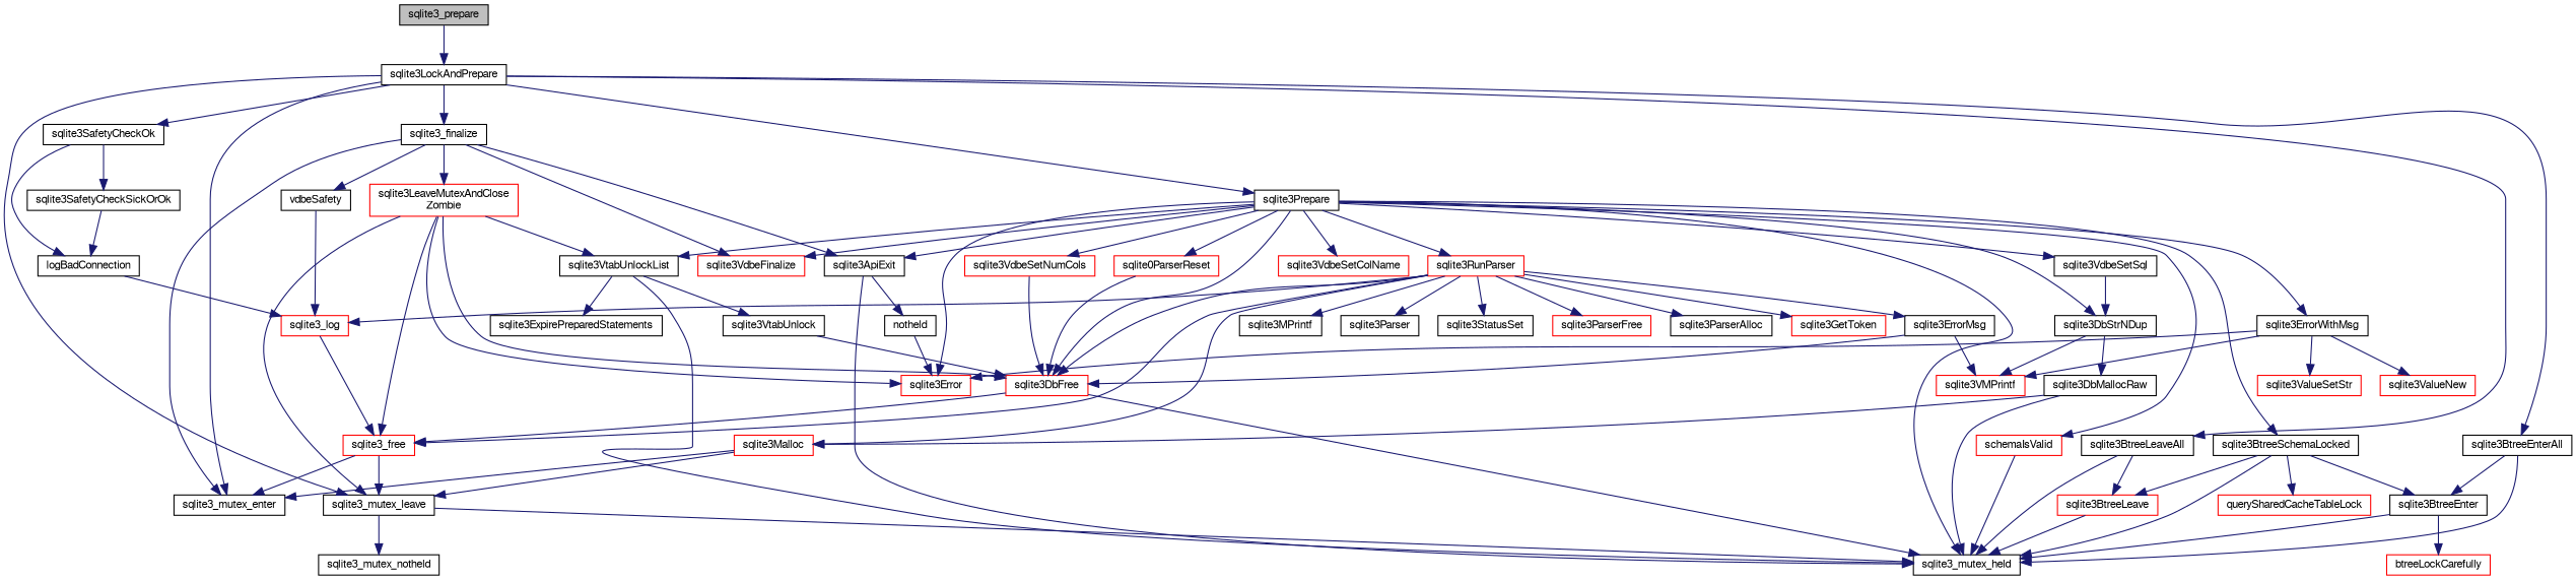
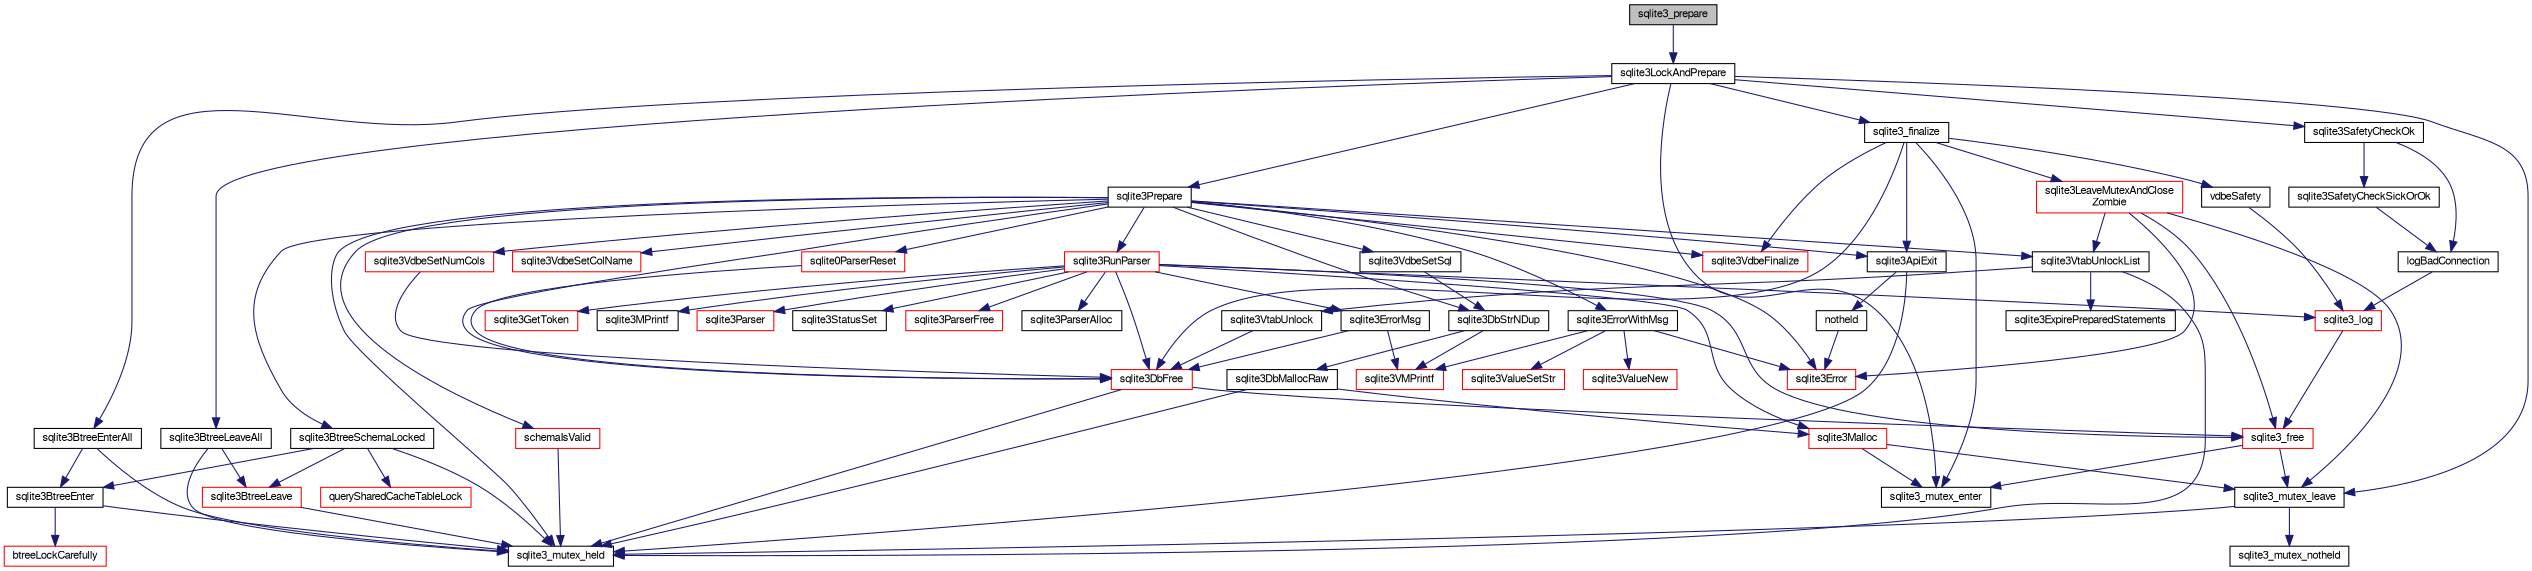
  digraph {
    rankdir=TB
    node [color=black fillcolor=white fontname=FreeSans fontsize=10 shape=record style=filled]
    edge [color=midnightblue fontname=FreeSans fontsize=10 labelfontname=FreeSans labelfontsize=10 style=solid]
    n1 [fillcolor=grey75 fontcolor=black height=0.2 label=sqlite3_prepare width=0.4]
    n2 [height=0.2 label=sqlite3LockAndPrepare width=0.4]
    n3 [height=0.2 label=sqlite3SafetyCheckOk width=0.4]
    n4 [height=0.2 label=sqlite3_mutex_enter width=0.4]
    n5 [height=0.2 label=sqlite3_mutex_leave width=0.4]
    n6 [height=0.2 label=sqlite3BtreeEnterAll width=0.4]
    n7 [height=0.2 label=sqlite3Prepare width=0.4]
    n8 [height=0.2 label=sqlite3_finalize width=0.4]
    n9 [height=0.2 label=sqlite3BtreeLeaveAll width=0.4]
    n10 [height=0.2 label=logBadConnection width=0.4]
    n11 [height=0.2 label=sqlite3SafetyCheckSickOrOk width=0.4]
    n12 [height=0.2 label=sqlite3_mutex_held width=0.4]
    n13 [height=0.2 label=sqlite3_mutex_notheld width=0.4]
    n14 [height=0.2 label=sqlite3BtreeEnter width=0.4]
    n15 [height=0.2 label=sqlite3BtreeSchemaLocked width=0.4]
    n16 [height=0.2 label=sqlite3ErrorWithMsg width=0.4]
    n17 [color=red height=0.2 label=sqlite3Error width=0.4]
    n18 [height=0.2 label=sqlite3VtabUnlockList width=0.4]
    n19 [color=red height=0.2 label=sqlite3DbFree width=0.4]
    n20 [height=0.2 label=sqlite3ApiExit width=0.4]
    n21 [height=0.2 label=sqlite3DbStrNDup width=0.4]
    n22 [color=red height=0.2 label=sqlite3RunParser width=0.4]
    n23 [color=red height=0.2 label=schemaIsValid width=0.4]
    n24 [color=red height=0.2 label=sqlite3VdbeSetNumCols width=0.4]
    n25 [color=red height=0.2 label=sqlite3VdbeSetColName width=0.4]
    n26 [height=0.2 label=sqlite3VdbeSetSql width=0.4]
    n27 [color=red height=0.2 label=sqlite3VdbeFinalize width=0.4]
    n28 [color=red height=0.2 label=sqlite0ParserReset width=0.4]
    n29 [height=0.2 label=vdbeSafety width=0.4]
    n30 [color=red height=0.2 label="sqlite3LeaveMutexAndClose\lZombie" width=0.4]
    n31 [color=red height=0.2 label=sqlite3BtreeLeave width=0.4]
    n32 [color=red height=0.2 label=sqlite3_log width=0.4]
    n33 [color=red height=0.2 label=sqlite3_free width=0.4]
    n34 [color=red height=0.2 label=btreeLockCarefully width=0.4]
    n35 [color=red height=0.2 label=querySharedCacheTableLock width=0.4]
    n36 [color=red height=0.2 label=sqlite3ValueNew width=0.4]
    n37 [color=red height=0.2 label=sqlite3VMPrintf width=0.4]
    n38 [color=red height=0.2 label=sqlite3ValueSetStr width=0.4]
    n39 [height=0.2 label=sqlite3ExpirePreparedStatements width=0.4]
    n40 [height=0.2 label=sqlite3VtabUnlock width=0.4]
    n41 [height=0.2 label=notheld width=0.4]
    n42 [height=0.2 label=sqlite3DbMallocRaw width=0.4]
    n43 [color=red height=0.2 label=sqlite3Malloc width=0.4]
    n44 [height=0.2 label=sqlite3ParserAlloc width=0.4]
    n45 [color=red height=0.2 label=sqlite3GetToken width=0.4]
    n46 [height=0.2 label=sqlite3ErrorMsg width=0.4]
    n47 [height=0.2 label=sqlite3MPrintf width=0.4]
-   n48 [height=0.2 label=sqlite3Parser width=0.4]
+   n48 [color=red height=0.2 label=sqlite3Parser width=0.4]
    n49 [height=0.2 label=sqlite3StatusSet width=0.4]
    n50 [color=red height=0.2 label=sqlite3ParserFree width=0.4]
    n1 -> n2
    n2 -> n3
    n2 -> n4
    n2 -> n5
    n2 -> n6
    n2 -> n7
    n2 -> n8
    n2 -> n9
    n3 -> n10
    n3 -> n11
    n5 -> n12
    n5 -> n13
    n6 -> n12
    n6 -> n14
    n7 -> n12
    n7 -> n15
    n7 -> n16
    n7 -> n17
    n7 -> n18
    n7 -> n19
    n7 -> n20
    n7 -> n21
    n7 -> n22
    n7 -> n23
    n7 -> n24
    n7 -> n25
    n7 -> n26
    n7 -> n27
    n7 -> n28
    n8 -> n4
    n8 -> n20
    n8 -> n27
    n8 -> n29
    n8 -> n30
    n9 -> n12
    n9 -> n31
    n10 -> n32
    n11 -> n10
    n14 -> n12
    n14 -> n34
    n15 -> n12
    n15 -> n14
    n15 -> n31
    n15 -> n35
    n16 -> n17
    n16 -> n36
    n16 -> n37
    n16 -> n38
    n18 -> n12
    n18 -> n39
    n18 -> n40
    n19 -> n12
    n19 -> n33
    n20 -> n12
    n20 -> n41
    n21 -> n37
    n21 -> n42
    n22 -> n19
    n22 -> n32
    n22 -> n33
    n22 -> n43
    n22 -> n44
    n22 -> n45
    n22 -> n46
    n22 -> n47
    n22 -> n48
    n22 -> n49
    n22 -> n50
    n23 -> n12
    n24 -> n19
    n26 -> n21
    n28 -> n19
    n29 -> n32
    n30 -> n5
    n30 -> n17
    n30 -> n18
-   n30 -> n19
+   n8 -> n19
    n30 -> n33
    n31 -> n12
    n32 -> n33
    n33 -> n4
    n33 -> n5
    n40 -> n19
    n41 -> n17
    n42 -> n12
    n42 -> n43
    n43 -> n4
    n43 -> n5
    n46 -> n19
    n46 -> n37
  }
